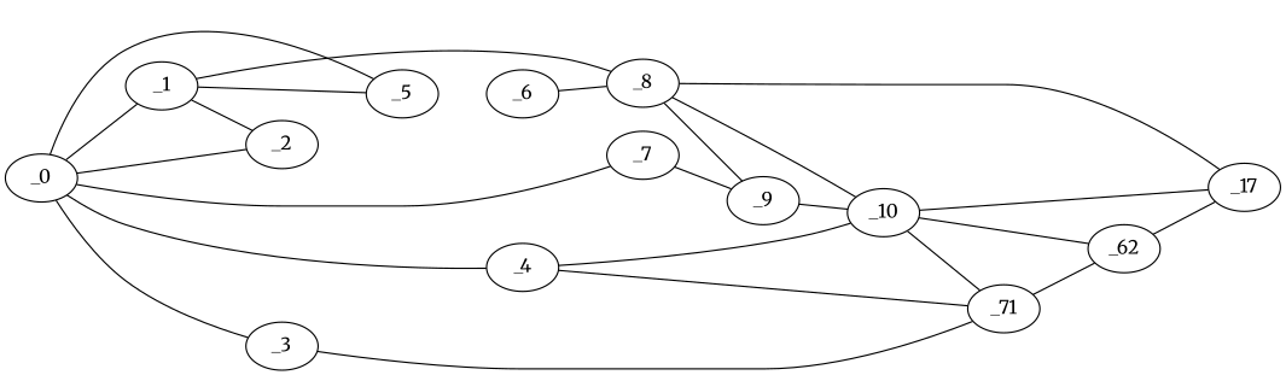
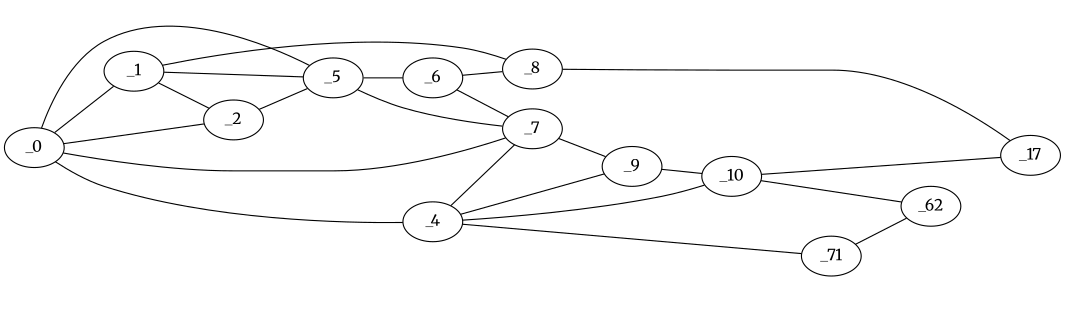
  graph {
    fontname=Merriweather
    rankdir=LR
    node [fontname=Merriweather y=9]
    edge [fontname=Merriweather valence=2]
    _0 [x=24 y=23]
    _1 [x=25 y=11]
    _2 [x=27 y=17]
-   _3 [x=29 y=64]
    _4 [x=34 y=50]
    _5 [x=36 y=16]
    _7 [x=43 y=20]
    _8 [x=45 y=5]
    n9 [label=_71 x=103 y=24]
    _10 [x=71]
    _6 [x=39]
    _9 [x=48 y=15]
    n13 [label=_17 x=108 y=6]
    n14 [label=_62 x=105 y=19]
    _0 -- _1 [valence=1]
    _0 -- _2
-   _0 -- _3 [valence=1]
    _0 -- _4
    _0 -- _5 [valence=1]
    _0 -- _7
    _1 -- _2 [valence=1]
    _1 -- _5
    _1 -- _8 [valence=1]
-   _3 -- n9 [valence=1]
+   _2 -- _5
+   _4 -- _7
    _4 -- n9
    _4 -- _10
+   _5 -- _7
+   _5 -- _6
    _7 -- _9
-   _8 -- _10
-   _8 -- _9
+   _4 -- _9
    _8 -- n13 [valence=1]
    n9 -- n14 [valence=1]
-   _10 -- n9
    _10 -- n13
    _10 -- n14
+   _6 -- _7 [valence=1]
    _6 -- _8 [valence=1]
    _9 -- _10
-   n14 -- n13 [valence=1]
  }
